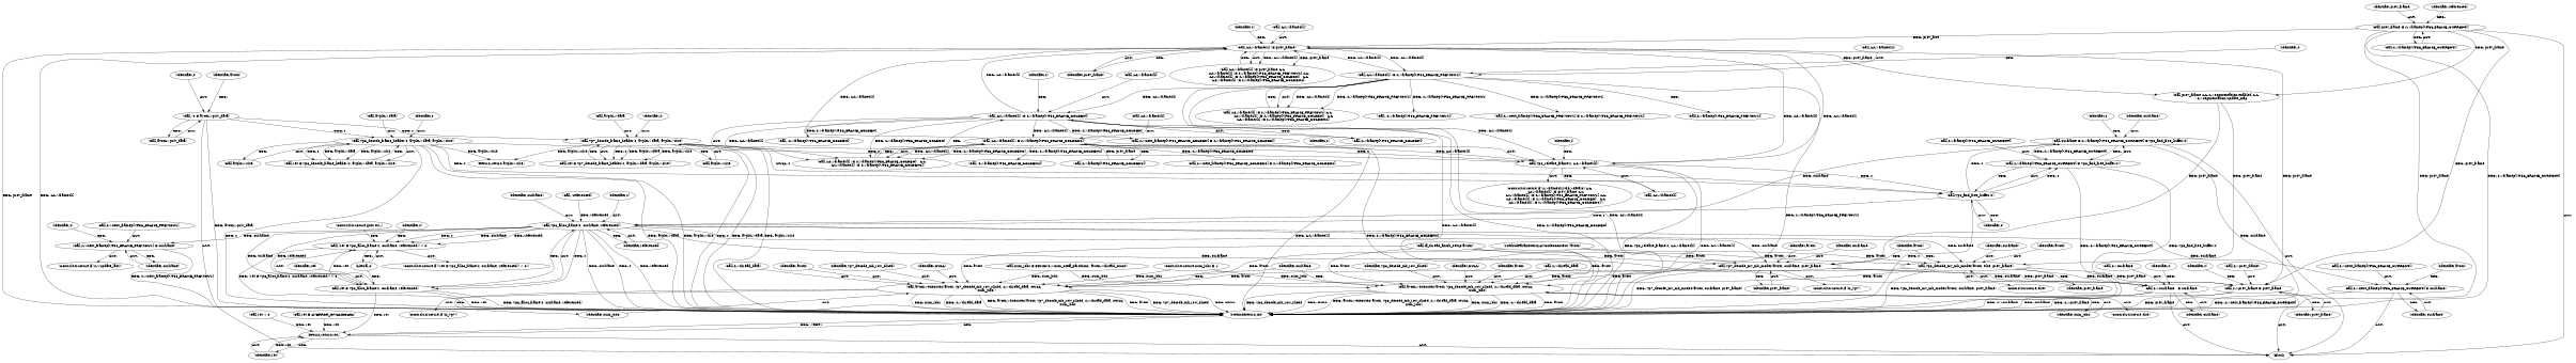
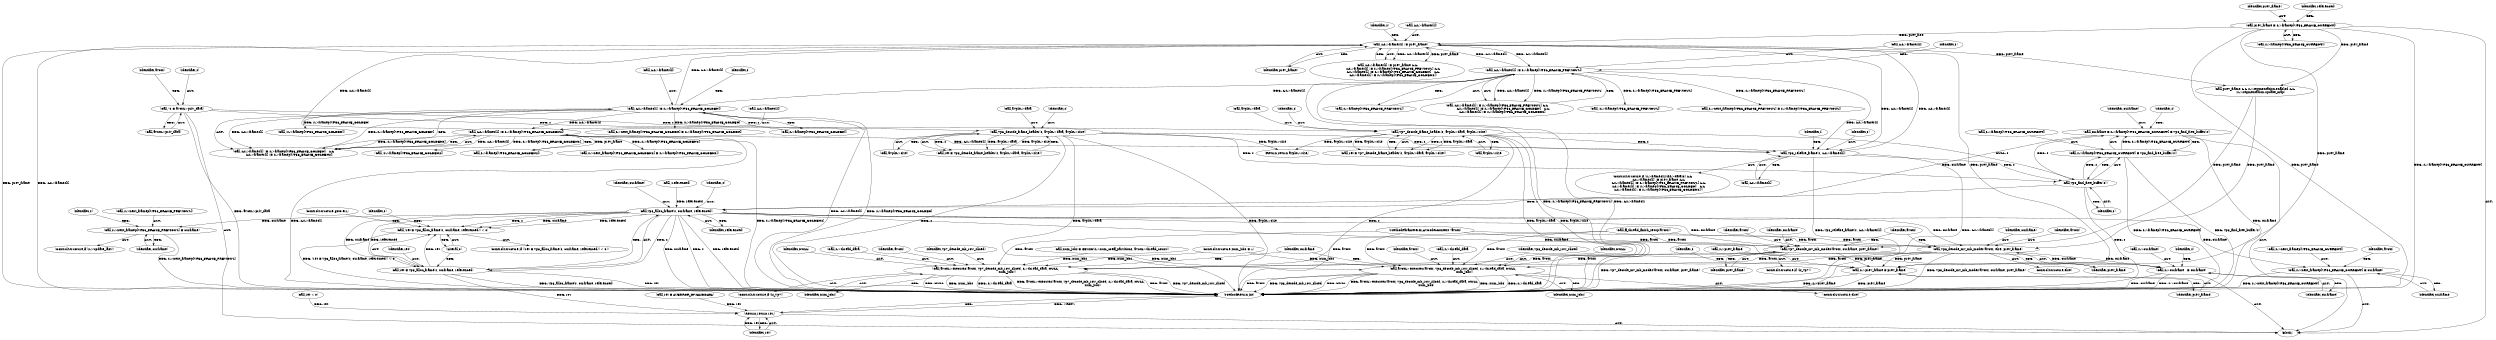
  digraph {
    n1 [label="(Call,curframe = s->framep[VP56_FRAME_CURRENT] = vp8_find_free_buffer(s))"]
    n2 [label="(Call,s->framep[VP56_FRAME_CURRENT] = vp8_find_free_buffer(s))"]
    n3 [label="(Call,vp8_alloc_frame(s, curframe, referenced))"]
    n4 [label="(Block,)"]
    n5 [label="(MethodReturn,int)"]
    n6 [label="(Call,vp8_find_free_buffer(s))"]
    n7 [label="(Call,(ret = vp8_alloc_frame(s, curframe, referenced)) < 0)"]
    n8 [label="(Call,ret = vp8_alloc_frame(s, curframe, referenced))"]
    n9 [label="(Call,s->next_framep[VP56_FRAME_PREVIOUS] = curframe)"]
    n10 [label="(Call,s->next_framep[VP56_FRAME_CURRENT] = curframe)"]
    n11 [label="(Call,vp7_decode_mv_mb_modes(avctx, curframe, prev_frame))"]
    n12 [label="(Call,s->curframe   = curframe)"]
    n13 [label="(Call,vp8_decode_mv_mb_modes(avctx, else, prev_frame))"]
    n14 [label="(Identifier,referenced)"]
    n15 [label="(Return,return ret;)"]
    n16 [label="(Identifier,s)"]
    n17 [label="(Call,vp7_decode_frame_header(s, avpkt->data, avpkt->size))"]
    n18 [label="(Call,vp8_release_frame(s, &s->frames[i]))"]
    n19 [label="(Return,return avpkt->size;)"]
    n20 [label="(Call,ret = vp7_decode_frame_header(s, avpkt->data, avpkt->size))"]
    n21 [label="(Call,avpkt->size)"]
    n22 [label="(Call,&s->frames[i] != prev_frame)"]
    n23 [label="(Call,&s->frames[i])"]
    n24 [label="(ControlStructure,if (s->frames[i].tf.f->data[0] &&\n            &s->frames[i] != prev_frame &&\n            &s->frames[i] != s->framep[VP56_FRAME_PREVIOUS] &&\n            &s->frames[i] != s->framep[VP56_FRAME_GOLDEN]   &&\n            &s->frames[i] != s->framep[VP56_FRAME_GOLDEN2]))"]
    n25 [label="(Call,*s = avctx->priv_data)"]
    n26 [label="(Call,vp8_decode_frame_header(s, avpkt->data, avpkt->size))"]
    n27 [label="(Call,avctx->priv_data)"]
    n28 [label="(Call,avpkt->size)"]
    n29 [label="(Call,ret = vp8_decode_frame_header(s, avpkt->data, avpkt->size))"]
    n30 [label="(Call,&s->frames[i] != s->framep[VP56_FRAME_PREVIOUS])"]
    n31 [label="(Call,s->prev_frame = prev_frame)"]
    n32 [label="(Identifier,prev_frame)"]
    n33 [label="(Call,&s->frames[i] != prev_frame &&\n            &s->frames[i] != s->framep[VP56_FRAME_PREVIOUS] &&\n            &s->frames[i] != s->framep[VP56_FRAME_GOLDEN]   &&\n            &s->frames[i] != s->framep[VP56_FRAME_GOLDEN2])"]
    n34 [label="(Call,prev_frame && s->segmentation.enabled &&\n            !s->segmentation.update_map)"]
    n35 [label="(Call,&s->frames[i] != s->framep[VP56_FRAME_GOLDEN])"]
    n36 [label="(Call,&s->frames[i] != s->framep[VP56_FRAME_GOLDEN2])"]
    n37 [label="(Call,s->next_framep[VP56_FRAME_GOLDEN] = s->framep[VP56_FRAME_GOLDEN])"]
    n38 [label="(Call,s->framep[VP56_FRAME_GOLDEN])"]
    n39 [label="(Call,&s->frames[i] != s->framep[VP56_FRAME_GOLDEN]   &&\n            &s->frames[i] != s->framep[VP56_FRAME_GOLDEN2])"]
    n40 [label="(Call,!s->framep[VP56_FRAME_GOLDEN])"]
    n41 [label="(Call,!s->framep[VP56_FRAME_GOLDEN2])"]
    n42 [label="(Call,s->framep[VP56_FRAME_GOLDEN2])"]
    n43 [label="(Call,s->next_framep[VP56_FRAME_GOLDEN2] = s->framep[VP56_FRAME_GOLDEN2])"]
    n44 [label="(Call,s->framep[VP56_FRAME_PREVIOUS])"]
    n45 [label="(Call,&s->frames[i] != s->framep[VP56_FRAME_PREVIOUS] &&\n            &s->frames[i] != s->framep[VP56_FRAME_GOLDEN]   &&\n            &s->frames[i] != s->framep[VP56_FRAME_GOLDEN2])"]
    n46 [label="(Call,!s->framep[VP56_FRAME_PREVIOUS])"]
    n47 [label="(Call,s->next_framep[VP56_FRAME_PREVIOUS] = s->framep[VP56_FRAME_PREVIOUS])"]
    n48 [label="(Identifier,prev_frame)"]
    n49 [label="(Call,prev_frame = s->framep[VP56_FRAME_CURRENT])"]
    n50 [label="(Call,s->framep[VP56_FRAME_CURRENT])"]
    n51 [label="(Literal,0)"]
    n52 [label="(ControlStructure,if ((ret = vp8_alloc_frame(s, curframe, referenced)) < 0))"]
    n53 [label="(ControlStructure,if (s->update_last))"]
    n54 [label="(Identifier,curframe)"]
    n55 [label="(Identifier,curframe)"]
    n56 [label="(Call,avctx->execute2(avctx, vp7_decode_mb_row_sliced, s->thread_data, NULL,\n                        num_jobs))"]
    n57 [label="(Call,avctx->execute2(avctx, vp8_decode_mb_row_sliced, s->thread_data, NULL,\n                        num_jobs))"]
    n58 [label="(Identifier,prev_frame)"]
    n59 [label="(ControlStructure,if (is_vp7))"]
    n60 [label="(Identifier,curframe)"]
    n61 [label="(ControlStructure,else)"]
    n62 [label="(Identifier,prev_frame)"]
    n63 [label="(Identifier,ret)"]
    n64 [label="(ControlStructure,if (is_vp7))"]
    n65 [label="(Identifier,num_jobs)"]
    n66 [label="(Identifier,num_jobs)"]
    n67 [label="(ControlStructure,else)"]
    n68 [label="(Call,s->thread_data)"]
    n69 [label="(ControlStructure,goto err;)"]
    n70 [label="(Identifier,s)"]
    n71 [label="(Identifier,s)"]
    n72 [label="(Identifier,vp7_decode_mb_row_sliced)"]
    n73 [label="(Identifier,curframe)"]
    n74 [label="(Call,s->next_framep[VP56_FRAME_CURRENT])"]
    n75 [label="(Identifier,ret)"]
    n76 [label="(Identifier,NULL)"]
    n77 [label="(ControlStructure,num_jobs = 1)"]
    n78 [label="(Identifier,s)"]
    n79 [label="(Identifier,curframe)"]
    n80 [label="(Identifier,s)"]
    n81 [label="(MethodParameterIn,AVCodecContext *avctx)"]
    n82 [label="(Call,ff_thread_finish_setup(avctx))"]
    n83 [label="(Call,s->framep[VP56_FRAME_CURRENT])"]
    n84 [label="(Call,s->curframe)"]
    n85 [label="(Identifier,avctx)"]
    n86 [label="(Identifier,vp8_decode_mb_row_sliced)"]
    n87 [label="(Identifier,avctx)"]
    n88 [label="(Identifier,s)"]
    n89 [label="(Identifier,i)"]
    n90 [label="(Call,&s->frames[i])"]
    n91 [label="(Identifier,s)"]
    n92 [label="(Identifier,avctx)"]
    n93 [label="(Call,avpkt->data)"]
    n94 [label="(Identifier,curframe)"]
    n95 [label="(Call,!referenced)"]
    n96 [label="(Identifier,NULL)"]
    n97 [label="(Identifier,curframe)"]
    n98 [label="(Call,avpkt->data)"]
    n99 [label="(Call,s->thread_data)"]
    n100 [label="(Identifier,curframe)"]
    n101 [label="(Identifier,avctx)"]
    n102 [label="(Identifier,avctx)"]
    n103 [label="(Call,&s->frames[i])"]
    n104 [label="(Identifier,s)"]
    n105 [label="(Identifier,avctx)"]
    n106 [label="(Call,s->prev_frame)"]
    n107 [label="(Identifier,s)"]
    n108 [label="(Call,&s->frames[i])"]
    n109 [label="(Identifier,s)"]
    n110 [label="(Identifier,prev_frame)"]
    n111 [label="(Identifier,referenced)"]
    n112 [label="(Call,num_jobs = FFMIN(s->num_coeff_partitions, avctx->thread_count))"]
    n113 [label="(Call,ret < 0)"]
    n114 [label="(Call,s->next_framep[VP56_FRAME_PREVIOUS])"]
    n115 [label="(Call,&s->frames[i])"]
    n116 [label="(Identifier,s)"]
    n117 [label="(Identifier,avctx)"]
    n118 [label="(Call,ret = AVERROR_INVALIDDATA)"]
    n119 [label="(Identifier,s)"]
    n120 [label="(Identifier,s)"]
    n121 [label="(Identifier,s)"]
    n1 -> n2 [label="CFG: "]
    n1 -> n3 [label="DDG: curframe"]
    n1 -> n4 [label="AST: "]
    n1 -> n5 [label="DDG: curframe"]
    n2 -> n1 [label="AST: "]
    n2 -> n1 [label="DDG: s->framep[VP56_FRAME_CURRENT]"]
    n2 -> n5 [label="DDG: s->framep[VP56_FRAME_CURRENT]"]
    n2 -> n5 [label="DDG: vp8_find_free_buffer(s)"]
    n2 -> n6 [label="CFG: "]
    n3 -> n5 [label="DDG: curframe"]
    n3 -> n5 [label="DDG: s"]
    n3 -> n5 [label="DDG: referenced"]
    n3 -> n7 [label="DDG: s"]
    n3 -> n7 [label="DDG: curframe"]
    n3 -> n7 [label="DDG: referenced"]
    n3 -> n8 [label="AST: "]
    n3 -> n8 [label="DDG: s"]
    n3 -> n8 [label="DDG: curframe"]
    n3 -> n8 [label="DDG: referenced"]
    n3 -> n9 [label="DDG: curframe"]
    n3 -> n10 [label="DDG: curframe"]
    n3 -> n11 [label="DDG: curframe"]
    n3 -> n12 [label="DDG: curframe"]
    n3 -> n13 [label="DDG: curframe"]
    n3 -> n14 [label="CFG: "]
    n5 -> n15 [label="CFG: "]
    n6 -> n1 [label="DDG: s"]
    n6 -> n2 [label="AST: "]
    n6 -> n2 [label="DDG: s"]
    n6 -> n3 [label="DDG: s"]
    n6 -> n5 [label="DDG: s"]
    n6 -> n16 [label="CFG: "]
    n7 -> n5 [label="DDG: (ret = vp8_alloc_frame(s, curframe, referenced)) < 0"]
    n7 -> n51 [label="CFG: "]
    n7 -> n52 [label="AST: "]
    n8 -> n3 [label="CFG: "]
    n8 -> n5 [label="DDG: vp8_alloc_frame(s, curframe, referenced)"]
    n8 -> n5 [label="DDG: ret"]
    n8 -> n7 [label="AST: "]
    n8 -> n7 [label="DDG: ret"]
    n8 -> n15 [label="DDG: ret"]
    n9 -> n5 [label="DDG: s->next_framep[VP56_FRAME_PREVIOUS]"]
    n9 -> n53 [label="AST: "]
    n9 -> n54 [label="CFG: "]
    n10 -> n4 [label="AST: "]
    n10 -> n5 [label="DDG: s->next_framep[VP56_FRAME_CURRENT]"]
    n10 -> n55 [label="CFG: "]
    n11 -> n5 [label="DDG: vp7_decode_mv_mb_modes(avctx, curframe, prev_frame)"]
    n11 -> n12 [label="DDG: curframe"]
    n11 -> n31 [label="DDG: prev_frame"]
    n11 -> n56 [label="DDG: avctx"]
    n11 -> n57 [label="DDG: avctx"]
    n11 -> n58 [label="CFG: "]
    n11 -> n59 [label="AST: "]
    n12 -> n4 [label="AST: "]
    n12 -> n5 [label="DDG: curframe"]
    n12 -> n5 [label="DDG: s->curframe"]
    n12 -> n60 [label="CFG: "]
    n13 -> n5 [label="DDG: vp8_decode_mv_mb_modes(avctx, curframe, prev_frame)"]
    n13 -> n12 [label="DDG: curframe"]
    n13 -> n31 [label="DDG: prev_frame"]
    n13 -> n56 [label="DDG: avctx"]
    n13 -> n57 [label="DDG: avctx"]
    n13 -> n61 [label="AST: "]
    n13 -> n62 [label="CFG: "]
    n14 -> n3 [label="AST: "]
    n15 -> n4 [label="AST: "]
    n15 -> n5 [label="DDG: <RET>"]
    n15 -> n63 [label="CFG: "]
    n16 -> n6 [label="AST: "]
    n17 -> n5 [label="DDG: s"]
    n17 -> n5 [label="DDG: avpkt->data"]
    n17 -> n5 [label="DDG: avpkt->size"]
    n17 -> n6 [label="NULL: s"]
    n17 -> n18 [label="DDG: s"]
    n17 -> n19 [label="DDG: avpkt->size"]
    n17 -> n20 [label="AST: "]
    n17 -> n20 [label="DDG: s"]
    n17 -> n20 [label="DDG: avpkt->data"]
    n17 -> n20 [label="DDG: avpkt->size"]
    n17 -> n21 [label="CFG: "]
    n18 -> n5 [label="DDG: vp8_release_frame(s, &s->frames[i])"]
    n18 -> n5 [label="DDG: &s->frames[i]"]
    n18 -> n6 [label="DDG: s"]
    n18 -> n22 [label="DDG: &s->frames[i]"]
    n18 -> n23 [label="CFG: "]
    n18 -> n24 [label="AST: "]
    n20 -> n17 [label="CFG: "]
    n21 -> n17 [label="AST: "]
    n22 -> n5 [label="DDG: prev_frame"]
    n22 -> n5 [label="DDG: &s->frames[i]"]
    n22 -> n18 [label="DDG: &s->frames[i]"]
    n22 -> n30 [label="DDG: &s->frames[i]"]
    n22 -> n31 [label="DDG: prev_frame"]
    n22 -> n32 [label="CFG: "]
    n22 -> n33 [label="AST: "]
    n22 -> n33 [label="DDG: &s->frames[i]"]
    n22 -> n33 [label="DDG: prev_frame"]
    n22 -> n34 [label="DDG: prev_frame"]
    n23 -> n18 [label="AST: "]
    n25 -> n4 [label="AST: "]
    n25 -> n5 [label="DDG: avctx->priv_data"]
    n25 -> n17 [label="DDG: s"]
    n25 -> n26 [label="DDG: s"]
    n25 -> n27 [label="CFG: "]
    n26 -> n5 [label="DDG: avpkt->data"]
    n26 -> n5 [label="DDG: avpkt->size"]
    n26 -> n5 [label="DDG: s"]
    n26 -> n6 [label="DDG: s"]
    n26 -> n18 [label="DDG: s"]
    n26 -> n19 [label="DDG: avpkt->size"]
    n26 -> n28 [label="CFG: "]
    n26 -> n29 [label="AST: "]
    n26 -> n29 [label="DDG: s"]
    n26 -> n29 [label="DDG: avpkt->data"]
    n26 -> n29 [label="DDG: avpkt->size"]
    n27 -> n25 [label="AST: "]
    n28 -> n26 [label="AST: "]
    n29 -> n26 [label="CFG: "]
    n30 -> n5 [label="DDG: s->framep[VP56_FRAME_PREVIOUS]"]
    n30 -> n5 [label="DDG: &s->frames[i]"]
    n30 -> n18 [label="DDG: &s->frames[i]"]
    n30 -> n22 [label="DDG: &s->frames[i]"]
    n30 -> n35 [label="DDG: &s->frames[i]"]
    n30 -> n44 [label="CFG: "]
    n30 -> n45 [label="AST: "]
    n30 -> n45 [label="DDG: &s->frames[i]"]
    n30 -> n45 [label="DDG: s->framep[VP56_FRAME_PREVIOUS]"]
    n30 -> n46 [label="DDG: s->framep[VP56_FRAME_PREVIOUS]"]
    n30 -> n47 [label="DDG: s->framep[VP56_FRAME_PREVIOUS]"]
-   n31 -> n4 [label="AST: "]
    n31 -> n5 [label="DDG: s->prev_frame"]
    n31 -> n5 [label="DDG: prev_frame"]
    n31 -> n48 [label="CFG: "]
    n32 -> n22 [label="AST: "]
    n33 -> n22 [label="CFG: "]
    n34 -> n11 [label="DDG: prev_frame"]
    n34 -> n13 [label="DDG: prev_frame"]
    n35 -> n5 [label="DDG: &s->frames[i]"]
    n35 -> n5 [label="DDG: s->framep[VP56_FRAME_GOLDEN]"]
    n35 -> n22 [label="DDG: &s->frames[i]"]
    n35 -> n36 [label="DDG: &s->frames[i]"]
    n35 -> n37 [label="DDG: s->framep[VP56_FRAME_GOLDEN]"]
    n35 -> n38 [label="CFG: "]
    n35 -> n39 [label="AST: "]
    n35 -> n39 [label="DDG: &s->frames[i]"]
    n35 -> n39 [label="DDG: s->framep[VP56_FRAME_GOLDEN]"]
    n35 -> n40 [label="DDG: s->framep[VP56_FRAME_GOLDEN]"]
    n36 -> n5 [label="DDG: &s->frames[i]"]
    n36 -> n5 [label="DDG: s->framep[VP56_FRAME_GOLDEN2]"]
    n36 -> n18 [label="DDG: &s->frames[i]"]
    n36 -> n22 [label="DDG: &s->frames[i]"]
    n36 -> n39 [label="AST: "]
    n36 -> n39 [label="DDG: &s->frames[i]"]
    n36 -> n39 [label="DDG: s->framep[VP56_FRAME_GOLDEN2]"]
    n36 -> n41 [label="DDG: s->framep[VP56_FRAME_GOLDEN2]"]
    n36 -> n42 [label="CFG: "]
    n36 -> n43 [label="DDG: s->framep[VP56_FRAME_GOLDEN2]"]
-   n38 -> n35 [label="AST: "]
+   n38 -> n35 [label="DDG: s"]
    n39 -> n35 [label="CFG: "]
    n39 -> n36 [label="CFG: "]
    n42 -> n36 [label="DDG: prev_frame"]
+   n44 -> n30 [label="AST: "]
    n45 -> n30 [label="CFG: "]
    n48 -> n31 [label="AST: "]
    n49 -> n4 [label="AST: "]
    n49 -> n5 [label="DDG: s->framep[VP56_FRAME_CURRENT]"]
    n49 -> n5 [label="DDG: prev_frame"]
    n49 -> n22 [label="DDG: prev_free"]
    n49 -> n31 [label="DDG: prev_frame"]
    n49 -> n34 [label="DDG: prev_frame"]
    n49 -> n50 [label="CFG: "]
    n50 -> n49 [label="AST: "]
    n51 -> n7 [label="AST: "]
    n51 -> n8 [label="CFG: "]
    n54 -> n9 [label="AST: "]
    n55 -> n10 [label="AST: "]
    n56 -> n5 [label="DDG: NULL"]
    n56 -> n5 [label="DDG: num_jobs"]
    n56 -> n5 [label="DDG: s->thread_data"]
    n56 -> n5 [label="DDG: avctx->execute2(avctx, vp7_decode_mb_row_sliced, s->thread_data, NULL,\n                        num_jobs)"]
    n56 -> n5 [label="DDG: avctx"]
    n56 -> n5 [label="DDG: vp7_decode_mb_row_sliced"]
    n56 -> n64 [label="AST: "]
    n56 -> n65 [label="CFG: "]
    n57 -> n5 [label="DDG: avctx"]
    n57 -> n5 [label="DDG: vp8_decode_mb_row_sliced"]
    n57 -> n5 [label="DDG: NULL"]
    n57 -> n5 [label="DDG: avctx->execute2(avctx, vp8_decode_mb_row_sliced, s->thread_data, NULL,\n                        num_jobs)"]
    n57 -> n5 [label="DDG: num_jobs"]
    n57 -> n5 [label="DDG: s->thread_data"]
    n57 -> n66 [label="CFG: "]
    n57 -> n67 [label="AST: "]
    n58 -> n11 [label="AST: "]
    n60 -> n12 [label="AST: "]
    n62 -> n13 [label="AST: "]
    n63 -> n15 [label="AST: "]
    n63 -> n15 [label="DDG: ret"]
    n65 -> n56 [label="AST: "]
    n66 -> n57 [label="AST: "]
    n68 -> n57 [label="AST: "]
    n69 -> n7 [label="CFG: "]
    n70 -> n17 [label="AST: "]
    n71 -> n9 [label="CFG: "]
    n72 -> n56 [label="AST: "]
    n73 -> n3 [label="AST: "]
    n74 -> n10 [label="AST: "]
    n75 -> n8 [label="AST: "]
    n76 -> n56 [label="AST: "]
    n77 -> n56 [label="DDG: num_jobs"]
    n77 -> n57 [label="DDG: num_jobs"]
    n78 -> n18 [label="AST: "]
    n79 -> n1 [label="AST: "]
    n80 -> n31 [label="CFG: "]
    n81 -> n11 [label="DDG: avctx"]
    n81 -> n13 [label="DDG: avctx"]
    n81 -> n56 [label="DDG: avctx"]
    n81 -> n57 [label="DDG: avctx"]
    n82 -> n11 [label="DDG: avctx"]
    n82 -> n13 [label="DDG: avctx"]
    n82 -> n56 [label="DDG: avctx"]
    n82 -> n57 [label="DDG: avctx"]
    n83 -> n2 [label="AST: "]
    n84 -> n12 [label="AST: "]
    n85 -> n11 [label="AST: "]
    n86 -> n57 [label="AST: "]
    n87 -> n25 [label="CFG: "]
    n88 -> n25 [label="AST: "]
    n89 -> n18 [label="CFG: "]
    n90 -> n30 [label="AST: "]
    n91 -> n22 [label="CFG: "]
    n92 -> n11 [label="CFG: "]
    n92 -> n13 [label="CFG: "]
    n93 -> n17 [label="AST: "]
    n94 -> n11 [label="AST: "]
    n95 -> n3 [label="DDG: referenced"]
    n96 -> n57 [label="AST: "]
    n97 -> n56 [label="CFG: "]
    n97 -> n57 [label="CFG: "]
    n98 -> n26 [label="AST: "]
    n99 -> n56 [label="AST: "]
    n100 -> n13 [label="AST: "]
    n101 -> n10 [label="CFG: "]
    n102 -> n57 [label="AST: "]
    n103 -> n22 [label="AST: "]
    n104 -> n3 [label="AST: "]
    n105 -> n13 [label="AST: "]
    n106 -> n31 [label="AST: "]
    n107 -> n26 [label="AST: "]
    n108 -> n36 [label="AST: "]
    n109 -> n1 [label="CFG: "]
    n110 -> n49 [label="AST: "]
    n111 -> n49 [label="CFG: "]
    n112 -> n56 [label="DDG: num_jobs"]
    n112 -> n57 [label="DDG: num_jobs"]
    n113 -> n15 [label="DDG: ret"]
    n114 -> n9 [label="AST: "]
    n115 -> n35 [label="AST: "]
    n116 -> n12 [label="CFG: "]
    n117 -> n56 [label="AST: "]
    n118 -> n15 [label="DDG: ret"]
    n119 -> n30 [label="CFG: "]
    n120 -> n35 [label="CFG: "]
    n121 -> n7 [label="CFG: "]
  }
